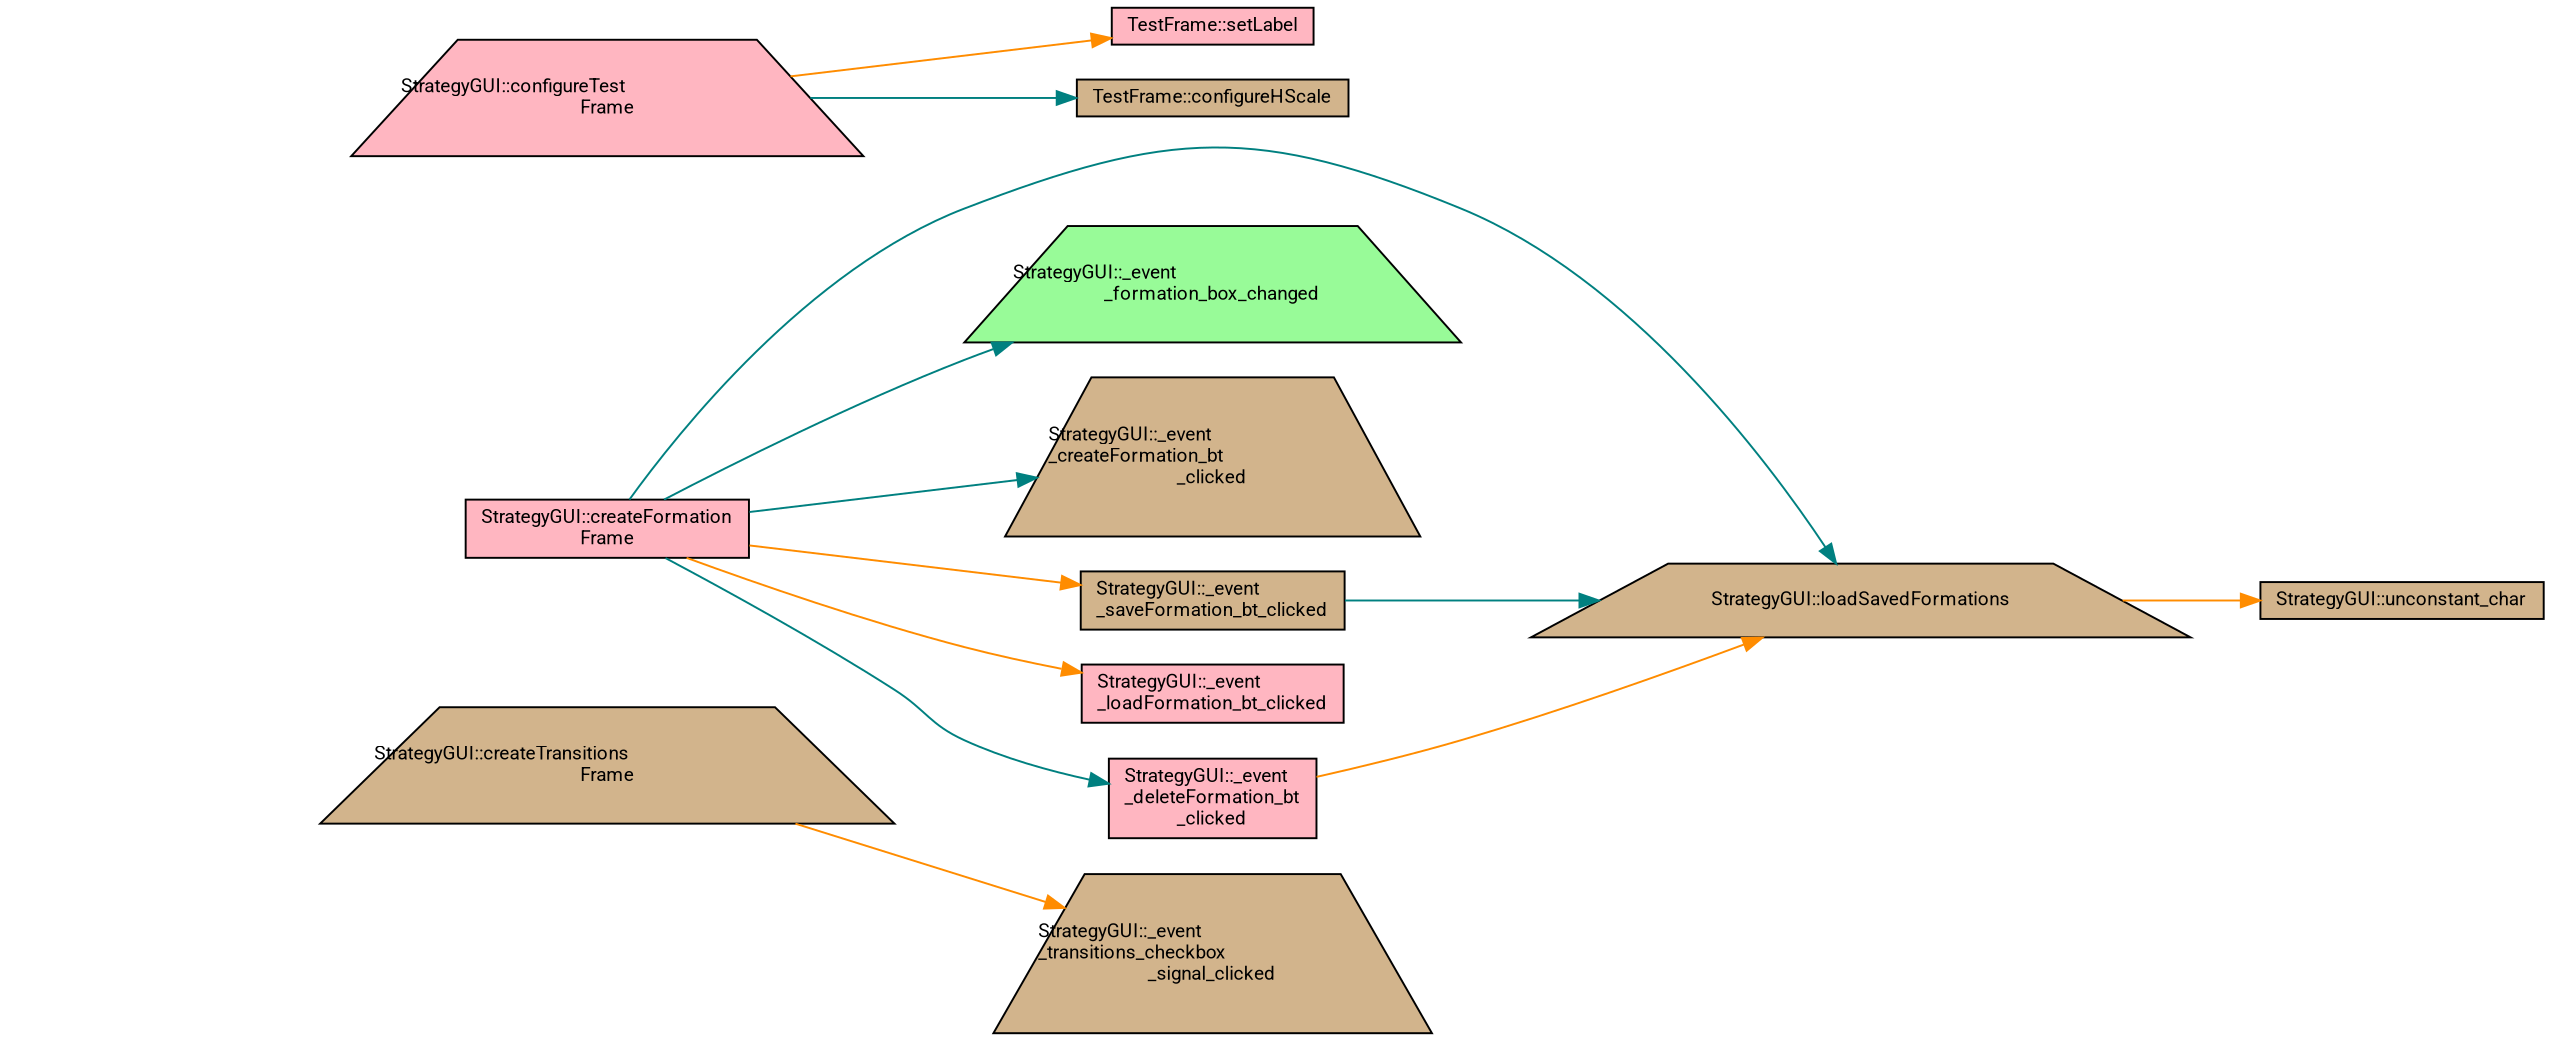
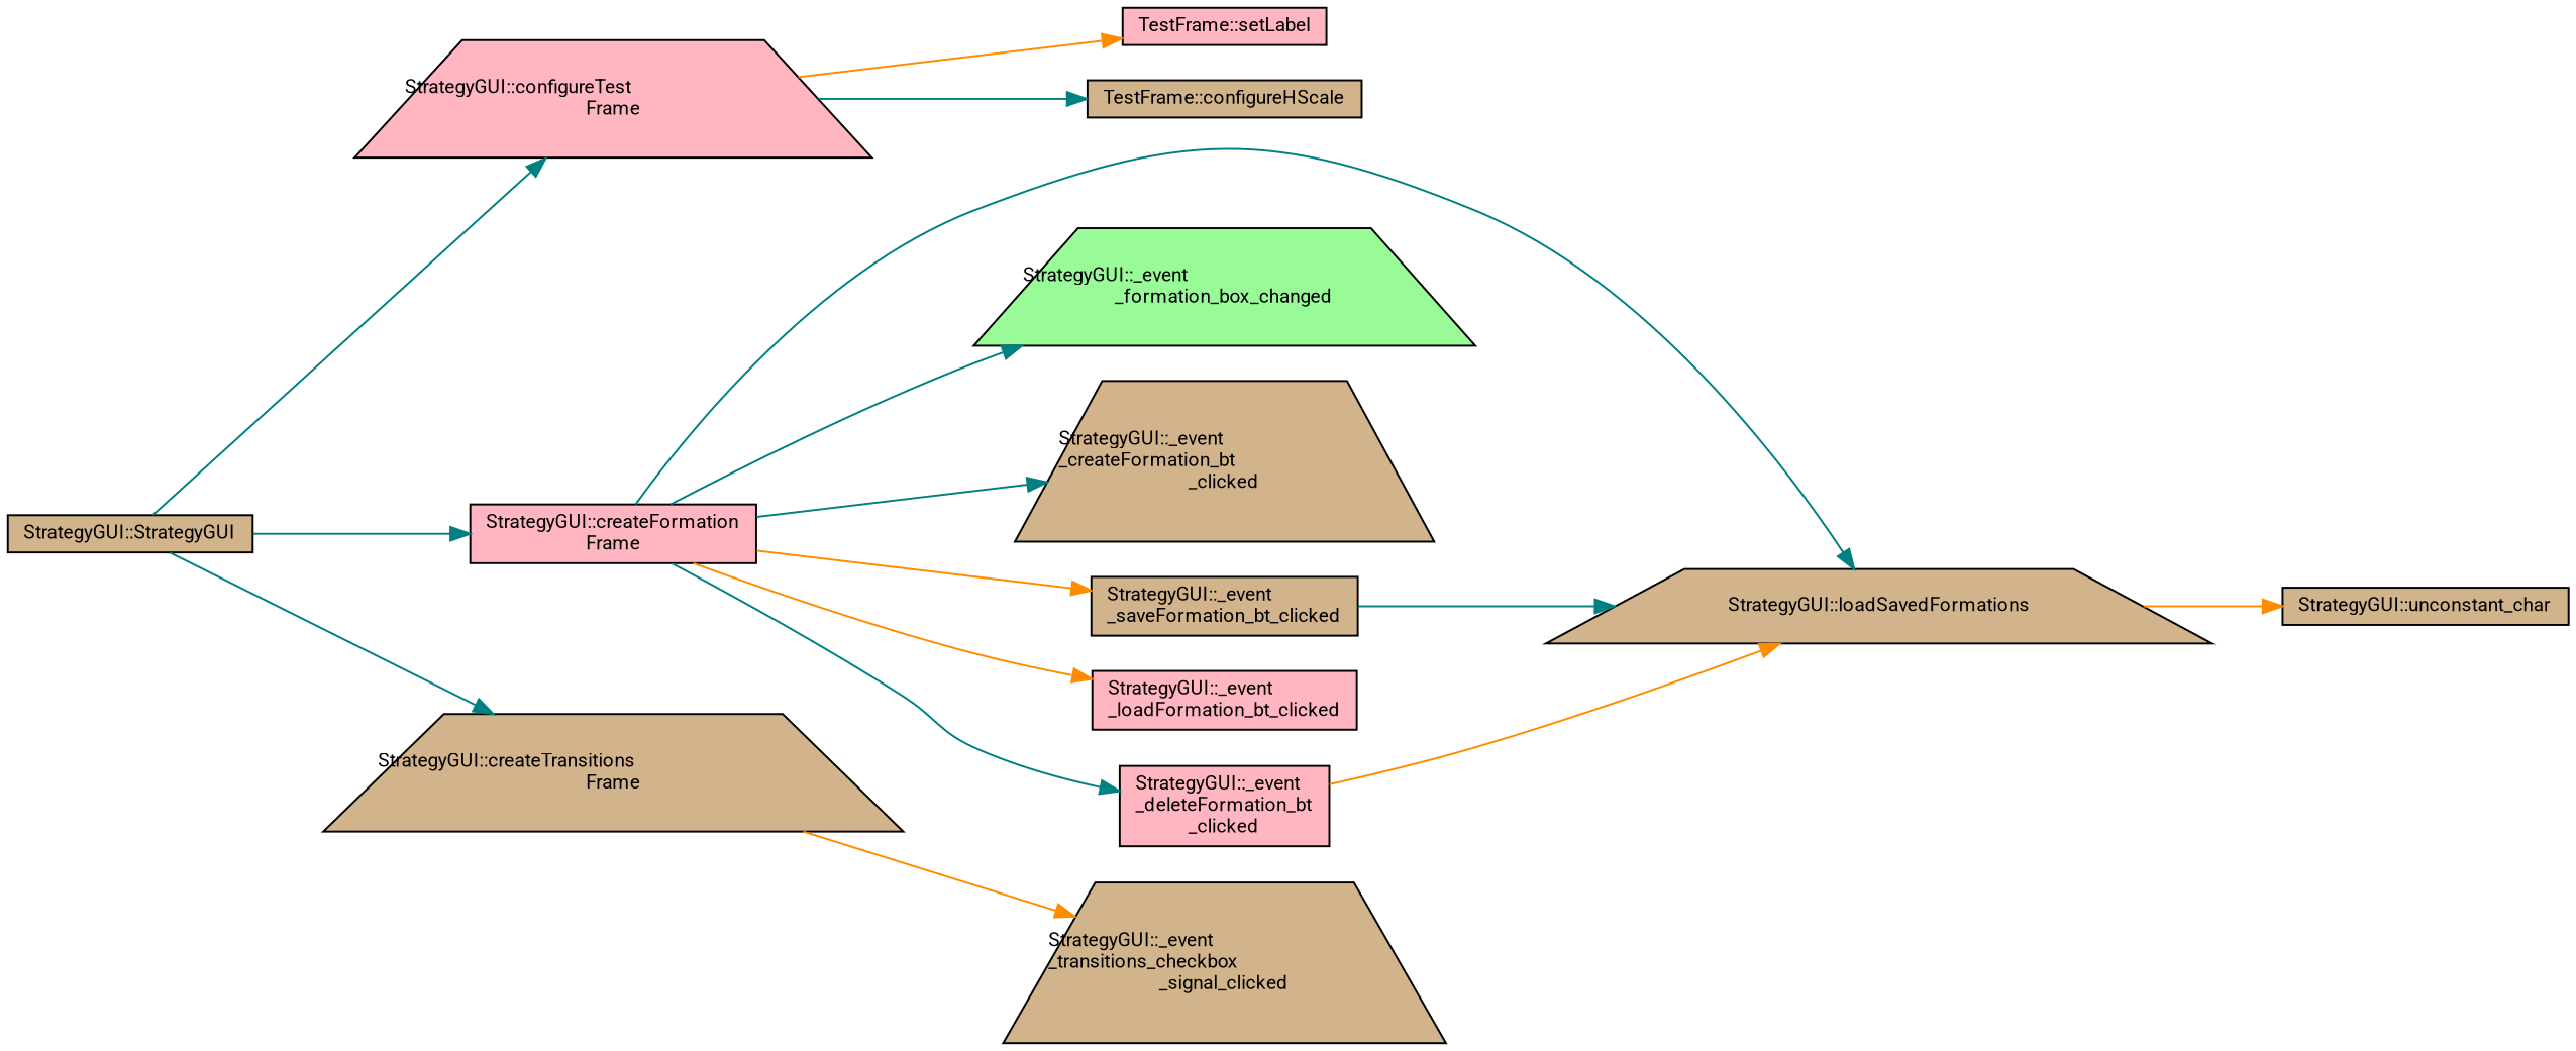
  digraph {
    fontname=Roboto
    rankdir=LR
    node [color=black fillcolor=tan fontname=Roboto fontsize=10 shape=box style=filled]
    edge [color=teal fontname=Roboto fontsize=10 labelfontname=Helvetica labelfontsize=10 style=solid]
+   n1 [fontcolor=black height=0.2 label="StrategyGUI::StrategyGUI" width=0.4]
    n2 [fillcolor=lightpink height=0.2 label="StrategyGUI::configureTest\lFrame" shape=trapezium width=0.4]
    n3 [fillcolor=lightpink height=0.2 label="StrategyGUI::createFormation\lFrame" width=0.4]
    n4 [height=0.2 label="StrategyGUI::createTransitions\lFrame" shape=trapezium width=0.4]
    n5 [fillcolor=lightpink height=0.2 label="TestFrame::setLabel" width=0.4]
    n6 [height=0.2 label="TestFrame::configureHScale" width=0.4]
    n7 [height=0.2 label="StrategyGUI::loadSavedFormations" shape=trapezium width=0.4]
    n8 [fillcolor=palegreen height=0.2 label="StrategyGUI::_event\l_formation_box_changed" shape=trapezium width=0.4]
    n9 [height=0.2 label="StrategyGUI::_event\l_createFormation_bt\l_clicked" shape=trapezium width=0.4]
    n10 [height=0.2 label="StrategyGUI::_event\l_saveFormation_bt_clicked" width=0.4]
    n11 [fillcolor=lightpink height=0.2 label="StrategyGUI::_event\l_loadFormation_bt_clicked" width=0.4]
    n12 [fillcolor=lightpink height=0.2 label="StrategyGUI::_event\l_deleteFormation_bt\l_clicked" width=0.4]
    n13 [height=0.2 label="StrategyGUI::_event\l_transitions_checkbox\l_signal_clicked" shape=trapezium width=0.4]
    n14 [height=0.2 label="StrategyGUI::unconstant_char" width=0.4]
+   n1 -> n2
+   n1 -> n3
+   n1 -> n4
    n2 -> n5 [color=darkorange]
    n2 -> n6
    n3 -> n7
    n3 -> n8
    n3 -> n9
    n3 -> n10 [color=darkorange]
    n3 -> n11 [color=darkorange]
    n3 -> n12
    n4 -> n13 [color=darkorange]
    n7 -> n14 [color=darkorange]
    n10 -> n7
    n12 -> n7 [color=darkorange]
  }
